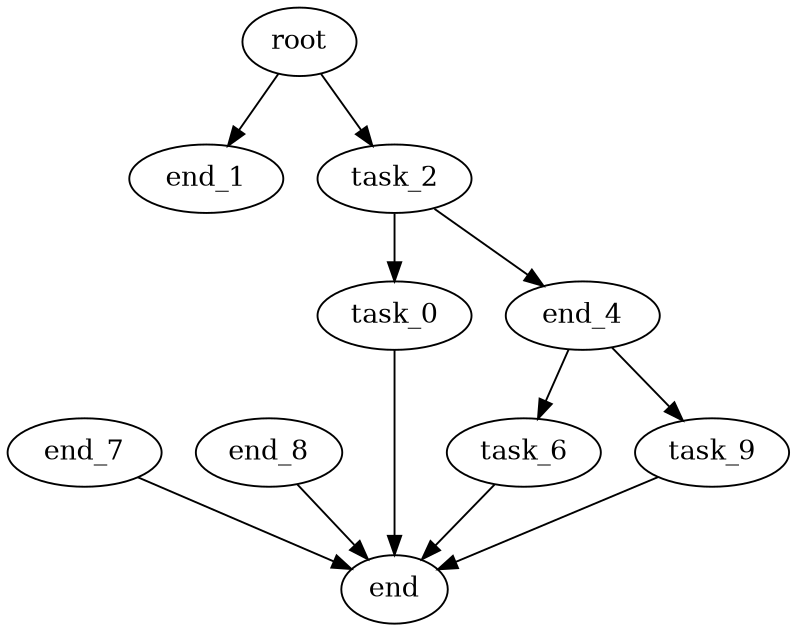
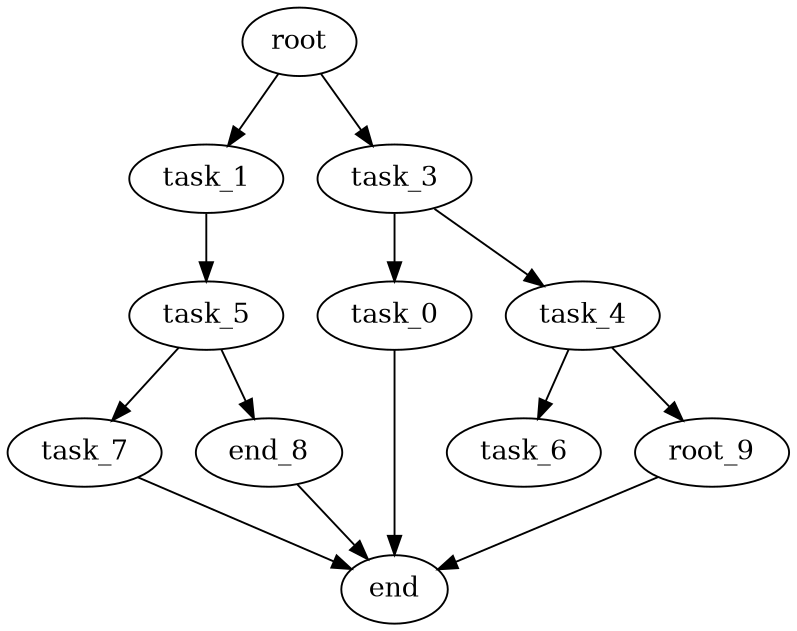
  digraph {
    root
-   task_1 [label=end_1]
-   task_2
+   task_1
+   task_2 [label=task_3]
+   task_5
    n5 [label=task_0]
-   task_4 [label=end_4]
-   task_7 [label=end_7]
+   task_4
+   task_7
    n8 [label=end_8]
    end
    task_6
-   task_9
+   task_9 [label=root_9]
    root -> task_1
    root -> task_2
+   task_1 -> task_5
    task_2 -> n5
    task_2 -> task_4
+   task_5 -> task_7
+   task_5 -> n8
    n5 -> end
    task_4 -> task_6
    task_4 -> task_9
    task_7 -> end
    n8 -> end
-   task_6 -> end
    task_9 -> end
  }
